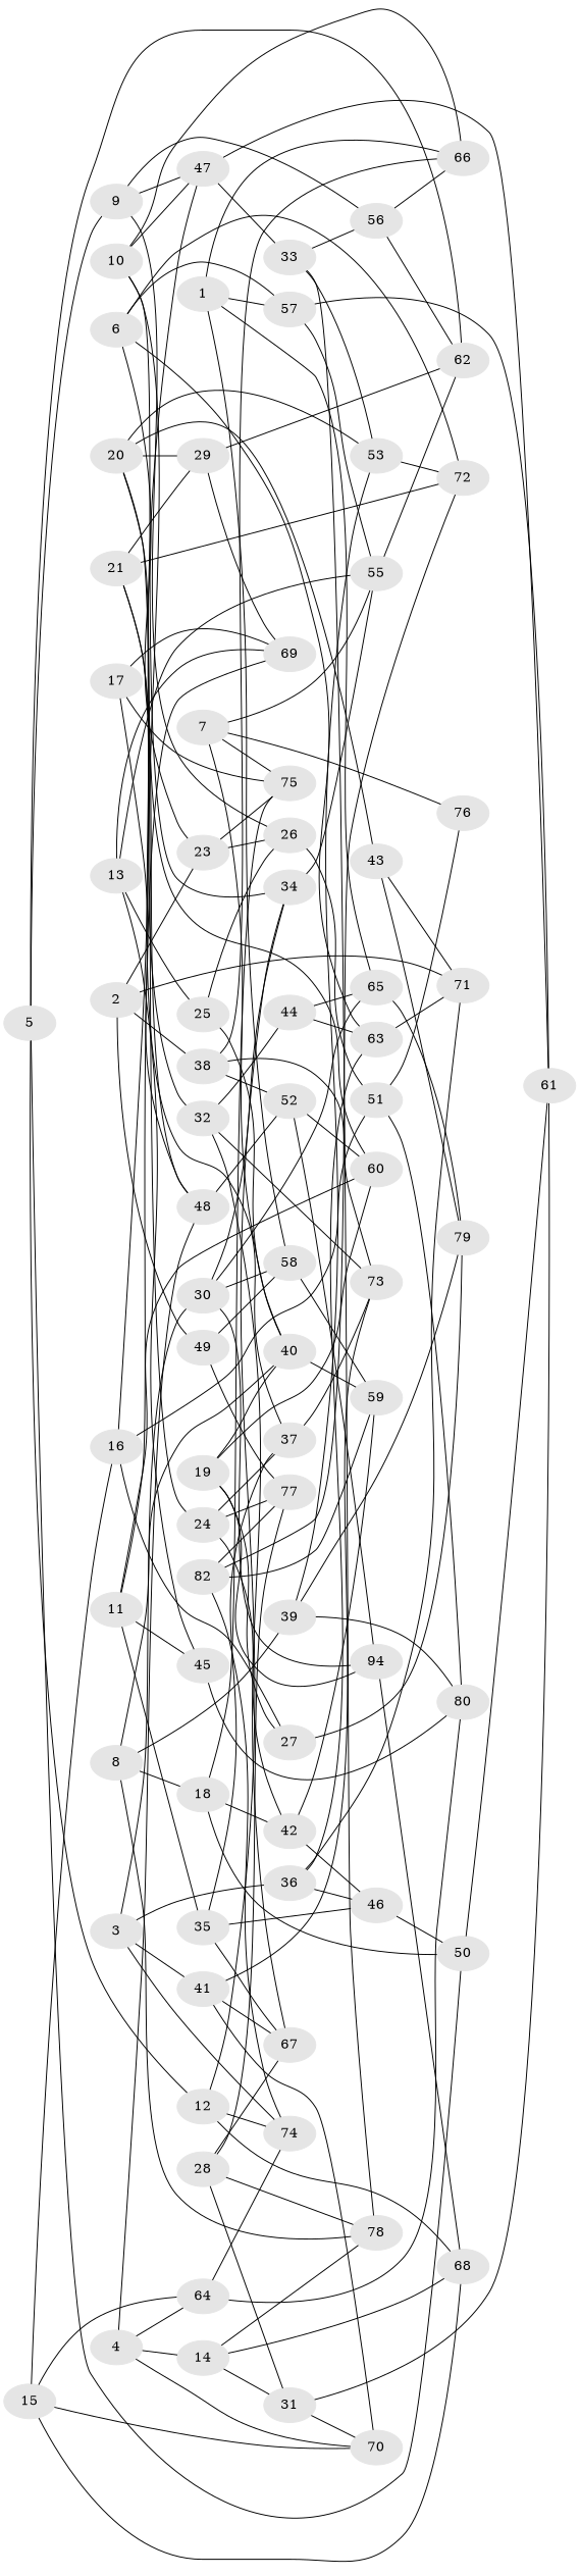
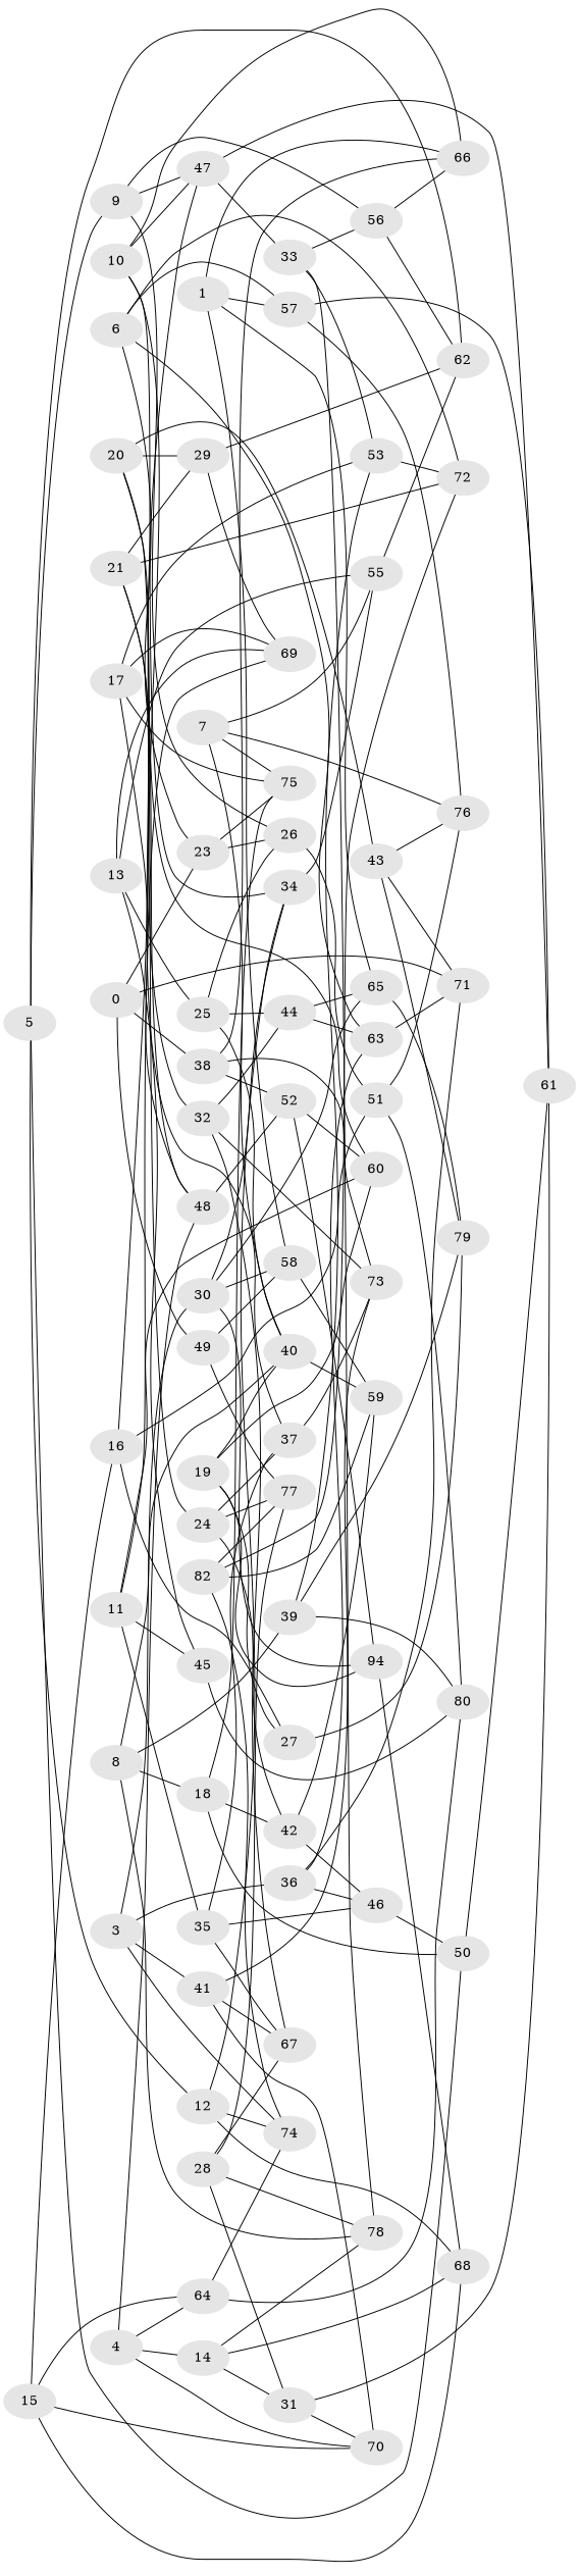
  graph {
    rankdir=LR
    node [color=gray90 style=filled]
    1
    57
    58
    65
    66
    76
    61
    59
    79
-   2
+   2 [label=0]
    23
    38
    49
    71
    75
    26
    73
    52
    77
    3
    30
    36
    41
    74
    34
    n26 [label=94]
    63
    46
    70
    67
    4
    14
    48
    64
    78
    68
    31
    80
    5
    9
    12
    50
    62
    47
    56
    6
    72
    7
    40
    55
    8
    18
    39
    42
    53
    51
    33
    10
    32
    44
    11
    35
    45
    60
    69
    37
    13
    25
    15
    16
    27
    17
    19
    20
    24
    29
    43
    21
    n79 [label=82]
    28
    1 -- 57
    1 -- 58
    1 -- 65
    1 -- 66
-   57 -- 55
+   57 -- 76
    57 -- 61
    58 -- 59
    65 -- 79
    2 -- 23
    2 -- 38
    2 -- 49
    2 -- 71
    23 -- 75
    23 -- 26
    38 -- 66
    38 -- 73
    38 -- 52
    49 -- 58
    49 -- 77
    26 -- 51
    52 -- n26
    52 -- 60
    3 -- 30
    3 -- 36
    3 -- 41
    3 -- 74
    30 -- 58
    30 -- 65
    30 -- 34
    30 -- n26
    36 -- 71
    36 -- 63
    36 -- 46
    41 -- 73
    41 -- 70
    41 -- 67
    34 -- 55
    n26 -- 68
    63 -- 71
    46 -- 50
    4 -- 70
    4 -- 14
    4 -- 48
    4 -- 64
    14 -- 78
    14 -- 68
    14 -- 31
    48 -- 52
    64 -- 74
    64 -- 80
    31 -- 61
    31 -- 70
    5 -- 9
    5 -- 12
    5 -- 50
    5 -- 62
    9 -- 26
    9 -- 47
    9 -- 56
    12 -- 74
    12 -- 34
    12 -- 68
    50 -- 61
    47 -- 61
    47 -- 33
    56 -- 66
    56 -- 62
    6 -- 57
    6 -- 23
    6 -- 63
    6 -- 72
    7 -- 76
    7 -- 75
    7 -- 40
    7 -- 55
    40 -- 59
    55 -- 62
    8 -- 78
    8 -- 40
    8 -- 18
    8 -- 39
    18 -- 75
    18 -- 50
    18 -- 42
    39 -- 79
    39 -- 80
    39 -- 53
    42 -- 59
    42 -- 46
    53 -- 72
    51 -- 76
    51 -- 80
    33 -- 78
    33 -- 56
    33 -- 53
    10 -- 66
    10 -- 34
    10 -- 47
    10 -- 32
    32 -- 73
    32 -- 67
    32 -- 44
    44 -- 65
    44 -- 63
    11 -- 35
    11 -- 45
    11 -- 60
    11 -- 69
    35 -- 46
    35 -- 67
    35 -- 37
    45 -- 80
    37 -- 73
    13 -- 55
    13 -- 45
    13 -- 69
    13 -- 25
    25 -- 26
    25 -- 40
+   25 -- 44
    15 -- 70
    15 -- 64
    15 -- 68
    15 -- 16
    16 -- 47
    16 -- 51
    16 -- 27
    27 -- 79
    17 -- 75
    17 -- 48
-   20 -- 53
+   17 -- 53
    17 -- 69
    19 -- n26
    19 -- 40
    19 -- 60
    19 -- 27
    20 -- 60
    20 -- 24
    20 -- 29
    20 -- 43
    24 -- 77
    24 -- 42
    24 -- 37
    29 -- 62
    29 -- 69
+   43 -- 76
    43 -- 79
    43 -- 71
    21 -- 48
    21 -- 72
    21 -- 37
    21 -- 29
    n79 -- 59
    n79 -- 77
    n79 -- 74
    n79 -- 72
    28 -- 77
    28 -- 67
    28 -- 78
    28 -- 31
  }
